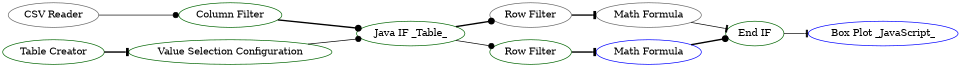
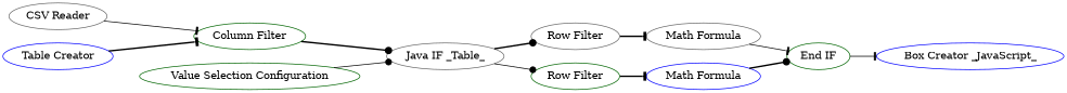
  digraph {
    rankdir=LR
    node [color=darkgreen]
    edge [arrowhead=tee style=bold]
-   n1 [label="Java IF _Table_"]
+   n1 [color=gray40 label="Java IF _Table_"]
    n2 [color=gray40 label="Row Filter"]
    n3 [label="Row Filter"]
    n4 [color=gray40 label="Math Formula"]
    n5 [color=blue label="Math Formula"]
    n6 [label="End IF"]
    n7 [label="Column Filter"]
-   n8 [color=blue label="Box Plot _JavaScript_"]
+   n8 [color=blue label="Box Creator _JavaScript_"]
    n9 [label="Value Selection Configuration"]
    n10 [color=gray40 label="CSV Reader"]
-   n11 [label="Table Creator"]
+   n11 [color=blue label="Table Creator"]
    n1 -> n2 [arrowhead=dot]
    n1 -> n3 [arrowhead=dot style=solid]
    n2 -> n4
    n3 -> n5
    n4 -> n6 [style=solid]
    n5 -> n6 [arrowhead=dot]
    n6 -> n8 [style=solid]
    n7 -> n1 [arrowhead=dot]
    n9 -> n1 [arrowhead=dot style=solid]
-   n10 -> n7 [arrowhead=dot style=solid]
-   n11 -> n9
+   n10 -> n7 [style=solid]
+   n11 -> n7
  }
